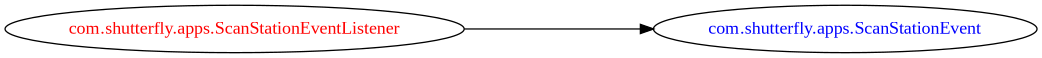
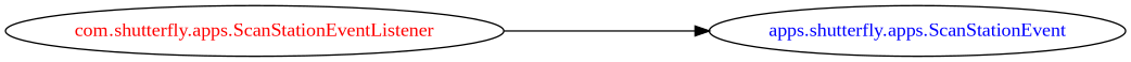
  digraph {
    concentrate=true
    rankdir=LR
    ranksep=2.0
    splines=ortho
    fontname="Liberation Serif"
    node [fontname="Liberation Serif"]
    "com.shutterfly.apps.ScanStationEventListener" [fontcolor=red]
-   "com.shutterfly.apps.ScanStationEvent" [fontcolor=blue]
+   "com.shutterfly.apps.ScanStationEvent" [fontcolor=blue label="apps.shutterfly.apps.ScanStationEvent"]
    "com.shutterfly.apps.ScanStationEventListener" -> "com.shutterfly.apps.ScanStationEvent" [fontname="Liberation Serif"]
  }
